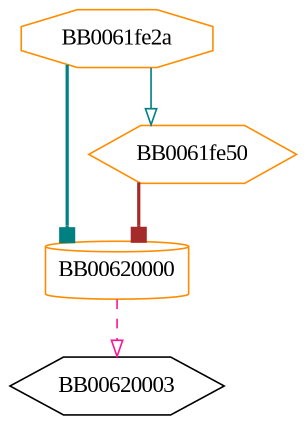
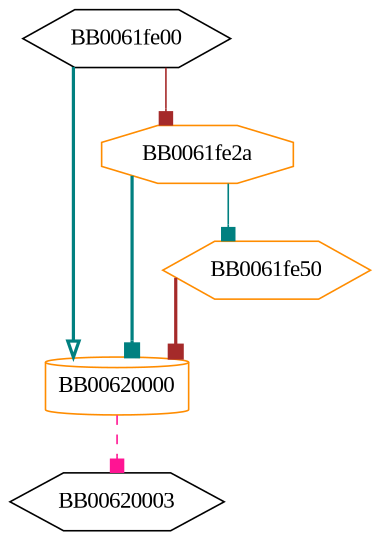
  digraph {
    fontname="Liberation Serif"
    splines=ortho
    node [color=darkorange fontname="Liberation Serif" shape=hexagon]
    edge [arrowhead=box color=teal fontname="Liberation Serif" style=bold]
+   BB0061fe00 [color=black]
    BB00620000 [shape=cylinder]
    BB0061fe2a [shape=octagon]
    BB00620003 [color=black]
    BB0061fe50
-   BB00620000 -> BB00620003 [arrowhead=onormal color=deeppink style=dashed]
+   BB0061fe00 -> BB00620000 [arrowhead=onormal]
+   BB0061fe00 -> BB0061fe2a [color=brown style=solid]
+   BB00620000 -> BB00620003 [color=deeppink style=dashed]
    BB0061fe2a -> BB00620000
-   BB0061fe2a -> BB0061fe50 [arrowhead=onormal style=solid]
+   BB0061fe2a -> BB0061fe50 [style=solid]
    BB0061fe50 -> BB00620000 [color=brown]
  }
